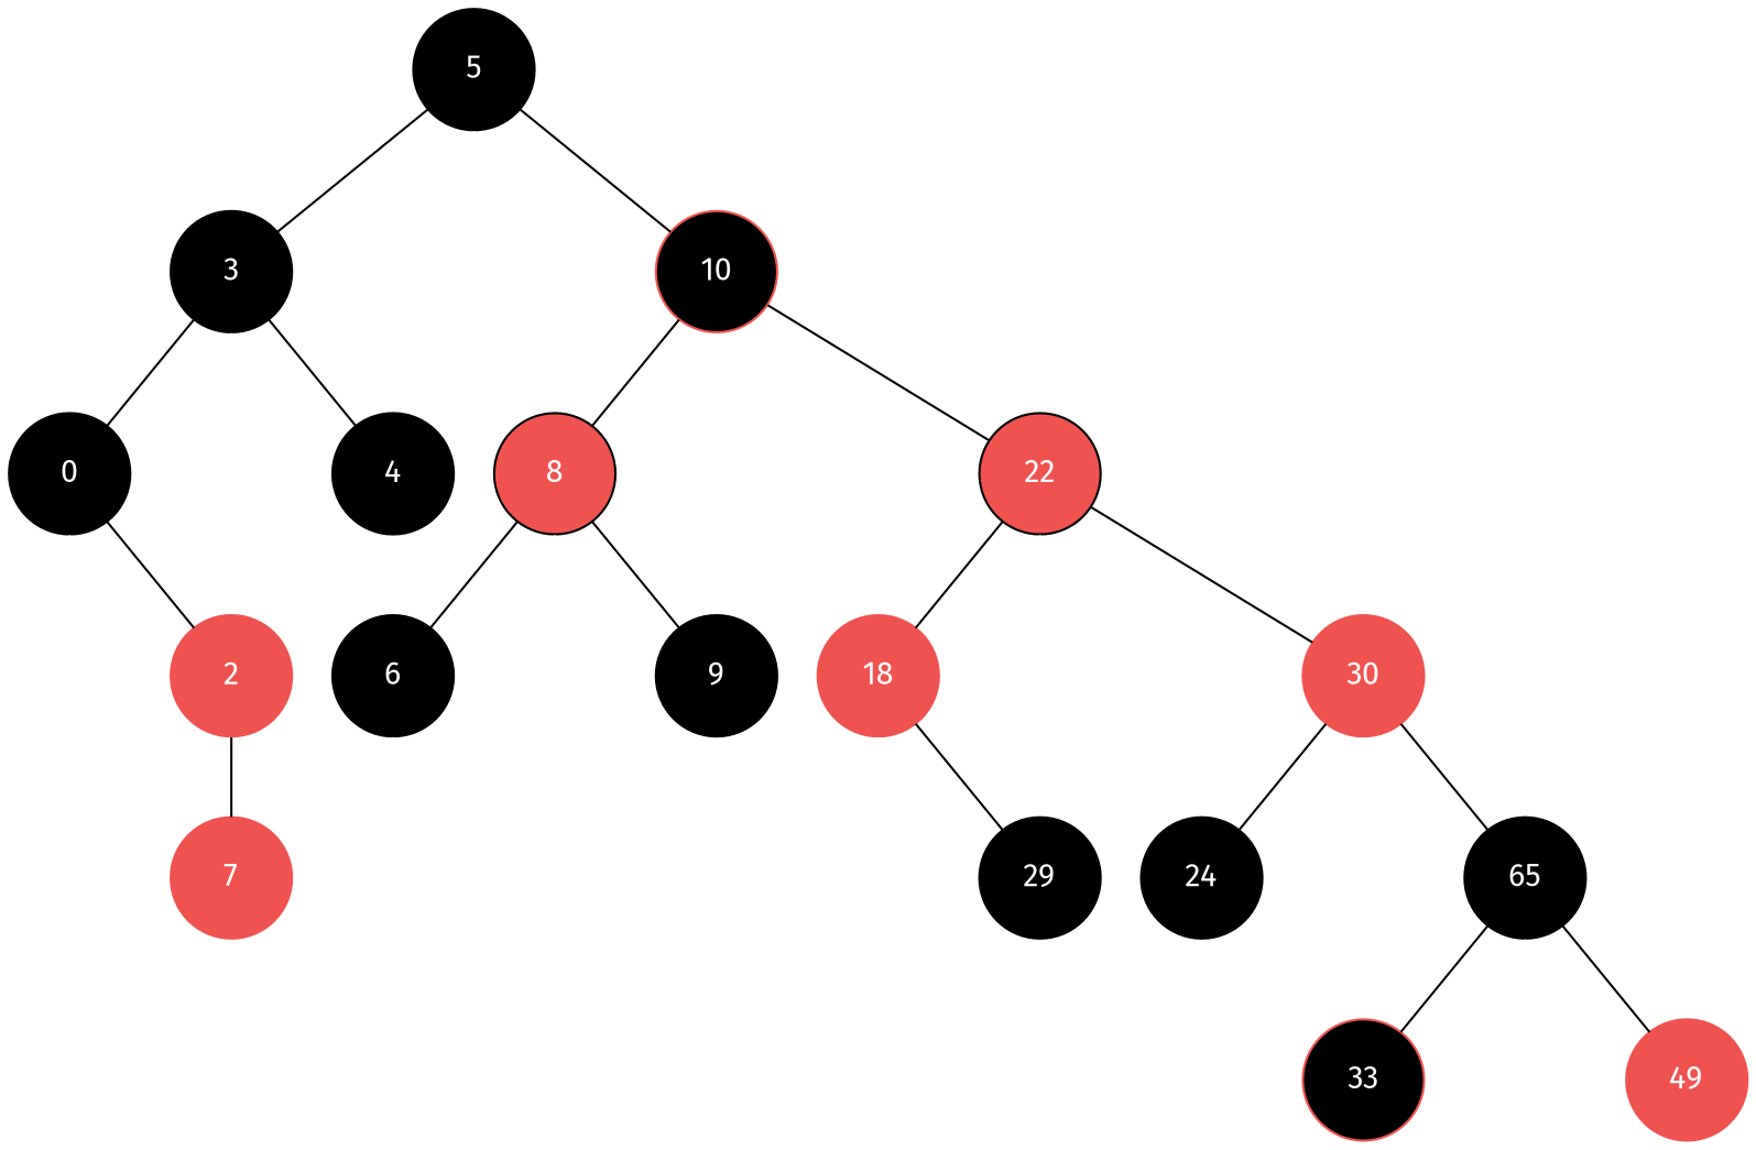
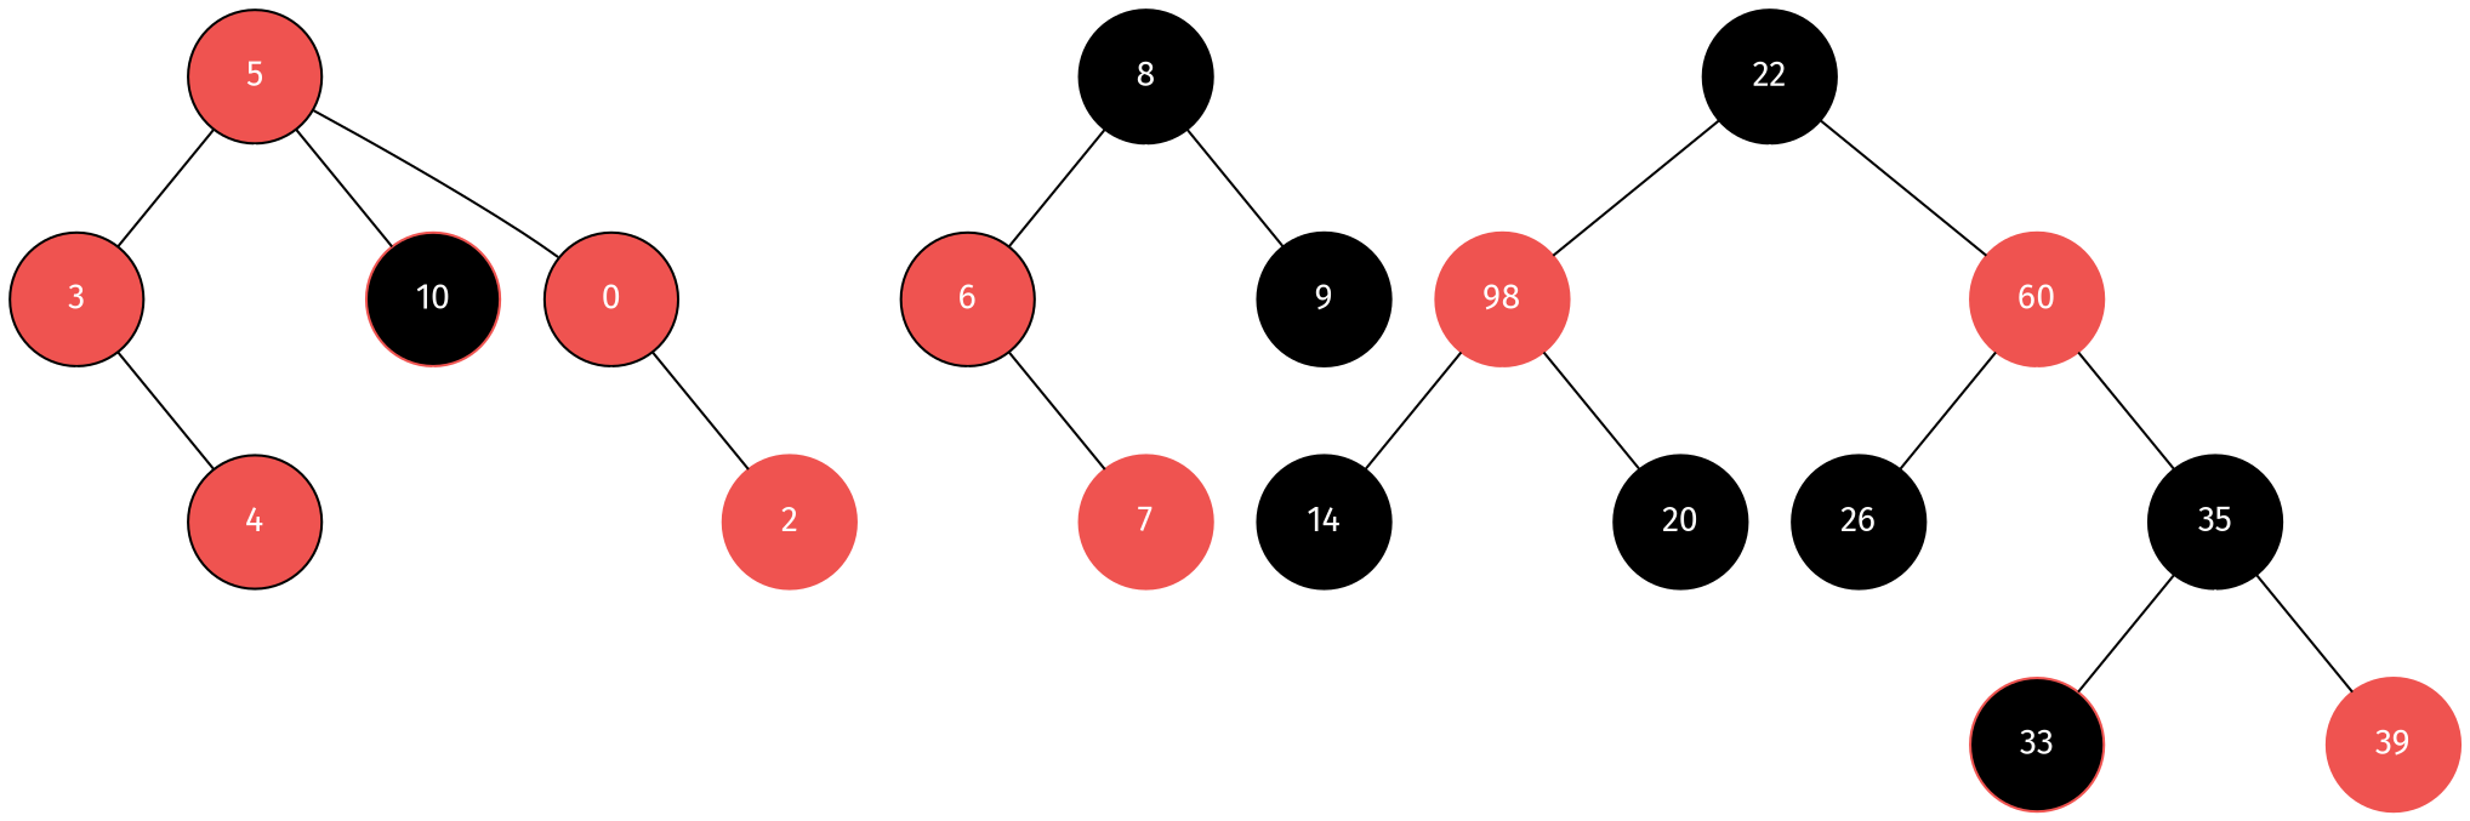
  digraph {
    fontname="Fira Sans"
    node [color=black fixedsize=true fontcolor=white fontname="Fira Sans" shape=circle style=filled]
    edge [arrowhead=none color=black fontname="Fira Sans" style=filled weight=10]
-   5 [height=0.75 width=0.75]
-   3 [height=0.75 width=0.75]
+   5 [height=0.75 width=0.75 fillcolor="#ef5350"]
+   3 [height=0.75 width=0.75 fillcolor="#ef5350"]
    "[5" [color=white height=0.75 width=0.75]
    10 [color="#ef5350" fillcolor=black height=0.75 width=0.75]
-   0 [height=0.75 width=0.75]
+   0 [height=0.75 width=0.75 fillcolor="#ef5350"]
    "[3" [color=white height=0.75 width=0.75]
-   4 [height=0.75 width=0.75]
-   8 [height=0.75 width=0.75 fillcolor="#ef5350"]
+   4 [height=0.75 width=0.75 fillcolor="#ef5350"]
+   8 [height=0.75 width=0.75]
    "[10" [color=white height=0.75 width=0.75]
-   22 [height=0.75 width=0.75 fillcolor="#ef5350"]
+   22 [height=0.75 width=0.75]
    "|0" [color=white height=0.75 width=0.75]
    2 [color="#ef5350" height=0.75 width=0.75]
-   6 [height=0.75 width=0.75]
+   6 [height=0.75 width=0.75 fillcolor="#ef5350"]
    "[8" [color=white height=0.75 width=0.75]
    9 [height=0.75 width=0.75]
-   18 [color="#ef5350" height=0.75 width=0.75]
+   18 [color="#ef5350" height=0.75 width=0.75 label=98]
    "[22" [color=white height=0.75 width=0.75]
-   30 [color="#ef5350" height=0.75 width=0.75]
+   30 [color="#ef5350" height=0.75 width=0.75 label=60]
    "|6" [color=white height=0.75 width=0.75]
    7 [color="#ef5350" height=0.75 width=0.75]
+   14 [height=0.75 width=0.75]
    "[18" [color=white height=0.75 width=0.75]
-   20 [height=0.75 width=0.75 label=29]
-   26 [height=0.75 width=0.75 label=24]
+   20 [height=0.75 width=0.75]
+   26 [height=0.75 width=0.75]
    "[30" [color=white height=0.75 width=0.75]
-   35 [height=0.75 width=0.75 label=65]
+   35 [height=0.75 width=0.75]
    33 [color="#ef5350" fillcolor=black height=0.75 width=0.75]
    "[35" [color=white height=0.75 width=0.75]
-   39 [color="#ef5350" height=0.75 width=0.75 label=49]
+   39 [color="#ef5350" height=0.75 width=0.75]
    5 -> 3
    5 -> "[5" [color=white weight=100]
    5 -> 10
-   3 -> 0
+   5 -> 0
    3 -> "[3" [color=white weight=100]
    3 -> 4
-   10 -> 8
    10 -> "[10" [color=white weight=100]
-   10 -> 22
    0 -> "|0" [color=white weight=100]
    0 -> 2
    8 -> 6
    8 -> "[8" [color=white weight=100]
    8 -> 9
    22 -> 18
    22 -> "[22" [color=white weight=100]
    22 -> 30
    6 -> "|6" [color=white weight=100]
-   2 -> 7
+   6 -> 7
+   18 -> 14
    18 -> "[18" [color=white weight=100]
    18 -> 20
    30 -> 26
    30 -> "[30" [color=white weight=100]
    30 -> 35
    35 -> 33
    35 -> "[35" [color=white weight=100]
    35 -> 39
  }
